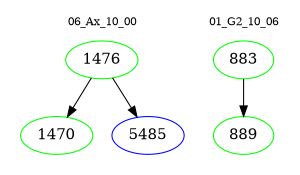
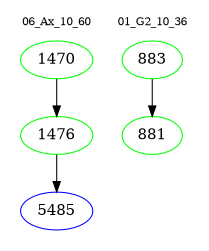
  digraph {
    node [color=green]
    edge [color=black]
    n1 [label=1476]
    n2 [label=1470]
    n3 [color=blue label=5485]
    n4 [label=883]
-   n5 [label=889]
+   n5 [label=881]
    subgraph cluster_1 {
      color=white
      fontsize=10
-     label="06_Ax_10_00"
+     label="06_Ax_10_60"
      n1
      n2
      n3
    }
    subgraph cluster_2 {
      color=white
      fontsize=10
-     label="01_G2_10_06"
+     label="01_G2_10_36"
      n4
      n5
    }
-   n1 -> n2
+   n2 -> n1
    n1 -> n3
    n4 -> n5
  }
